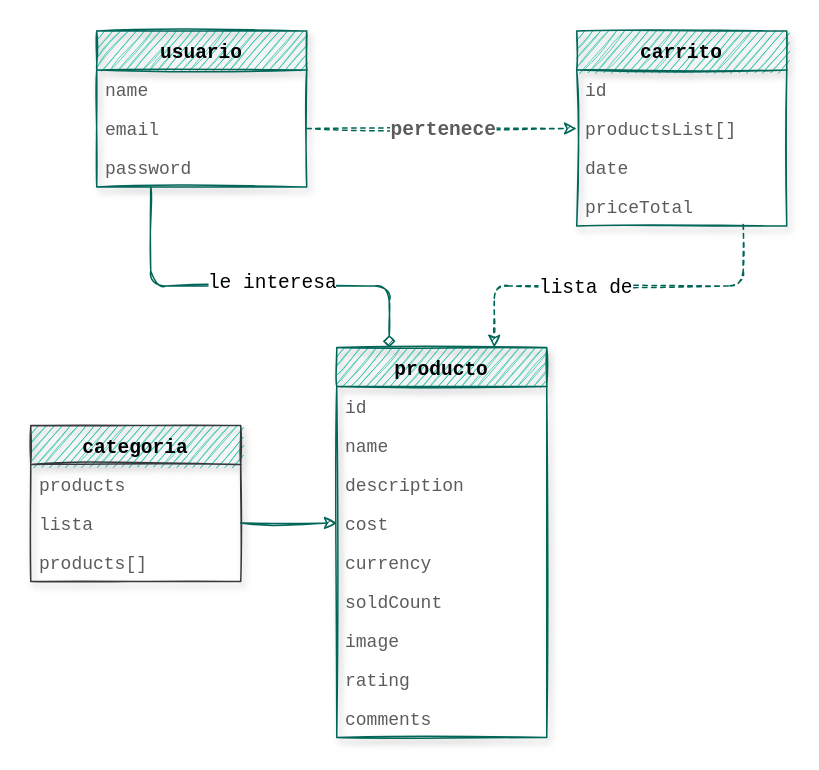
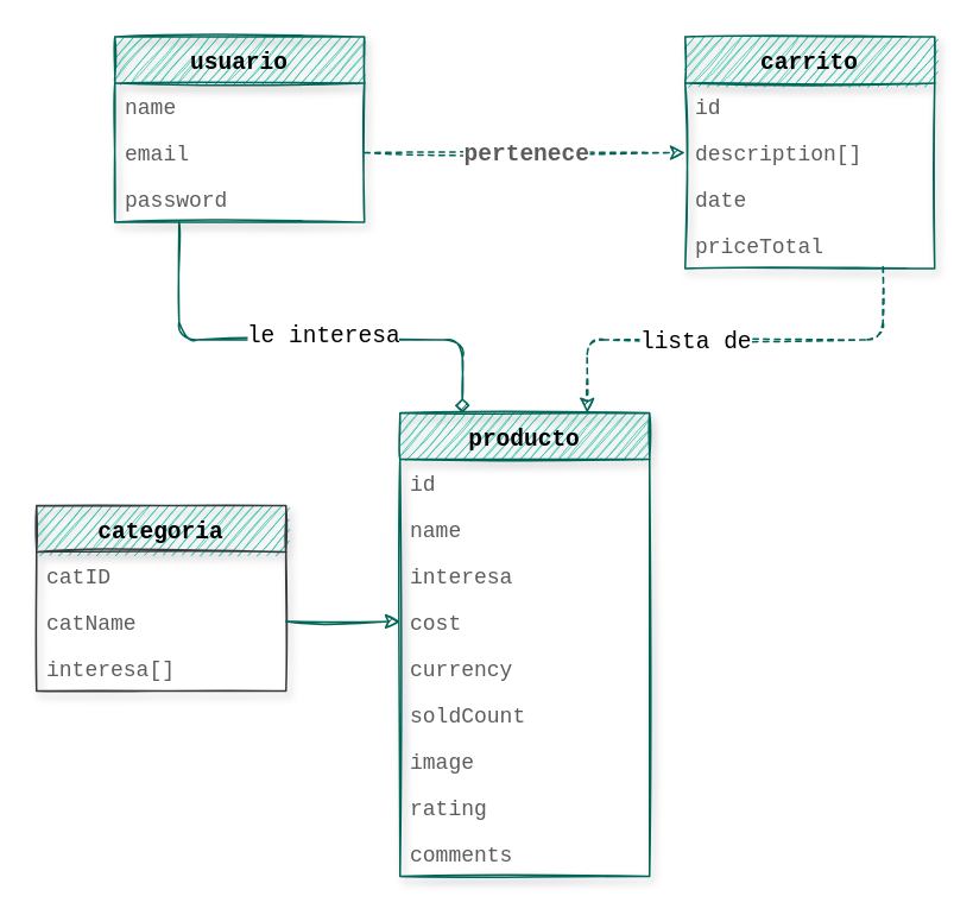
  <mxCell id="0" />
  <mxCell id="1" parent="0" />
  <mxCell id="2" style="edgeStyle=orthogonalEdgeStyle;curved=0;rounded=1;sketch=1;orthogonalLoop=1;jettySize=auto;html=1;entryX=0.25;entryY=0;entryDx=0;entryDy=0;strokeColor=#006658;fillColor=#21C0A5;fontFamily=Courier New;fontSize=13;fontColor=#000000;endArrow=diamond;" edge="1" parent="1" source="4" target="8"><mxGeometry relative="1" as="geometry"><Array as="points"><mxPoint x="100" y="190" /><mxPoint x="259" y="190" /></Array></mxGeometry></mxCell>
  <mxCell id="3" value="le interesa" style="edgeLabel;html=1;align=center;verticalAlign=middle;resizable=0;points=[];fontSize=13;fontFamily=Courier New;fontColor=#000000;" vertex="1" connectable="0" parent="2"><mxGeometry x="-0.098" y="3" relative="1" as="geometry"><mxPoint x="26" as="offset" /></mxGeometry></mxCell>
  <mxCell id="4" value="usuario" style="swimlane;fontStyle=1;childLayout=stackLayout;horizontal=1;startSize=26;horizontalStack=0;resizeParent=1;resizeParentMax=0;resizeLast=0;collapsible=1;marginBottom=0;sketch=1;strokeColor=#006658;shadow=1;labelBorderColor=none;verticalAlign=middle;fillColor=#21C0A5;fontSize=13;labelBackgroundColor=none;fontFamily=Courier New;" vertex="1" parent="1"><mxGeometry x="64" y="20" width="140" height="104" as="geometry" /></mxCell>
  <mxCell id="5" value="name" style="text;strokeColor=none;fillColor=none;align=left;verticalAlign=middle;spacingLeft=4;spacingRight=4;overflow=hidden;rotatable=0;points=[[0,0.5],[1,0.5]];portConstraint=eastwest;sketch=1;labelBorderColor=none;fontColor=#5C5C5C;fontFamily=Courier New;" vertex="1" parent="4"><mxGeometry y="26" width="140" height="26" as="geometry" /></mxCell>
  <mxCell id="6" value="email" style="text;strokeColor=none;fillColor=none;align=left;verticalAlign=middle;spacingLeft=4;spacingRight=4;overflow=hidden;rotatable=0;points=[[0,0.5],[1,0.5]];portConstraint=eastwest;sketch=1;labelBorderColor=none;fontColor=#5C5C5C;fontFamily=Courier New;" vertex="1" parent="4"><mxGeometry y="52" width="140" height="26" as="geometry" /></mxCell>
  <mxCell id="7" value="password" style="text;strokeColor=none;fillColor=none;align=left;verticalAlign=middle;spacingLeft=4;spacingRight=4;overflow=hidden;rotatable=0;points=[[0,0.5],[1,0.5]];portConstraint=eastwest;sketch=1;labelBorderColor=none;fontColor=#5C5C5C;fontFamily=Courier New;" vertex="1" parent="4"><mxGeometry y="78" width="140" height="26" as="geometry" /></mxCell>
  <mxCell id="8" value="producto" style="swimlane;fontStyle=1;childLayout=stackLayout;horizontal=1;startSize=26;horizontalStack=0;resizeParent=1;resizeParentMax=0;resizeLast=0;collapsible=1;marginBottom=0;strokeColor=#006658;sketch=1;labelBorderColor=none;verticalAlign=middle;shadow=1;fillColor=#21C0A5;fontSize=13;labelBackgroundColor=none;fontFamily=Courier New;" vertex="1" parent="1"><mxGeometry x="224" y="231" width="140" height="260" as="geometry" /></mxCell>
  <mxCell id="9" value="id" style="text;strokeColor=none;fillColor=none;align=left;verticalAlign=middle;spacingLeft=4;spacingRight=4;overflow=hidden;rotatable=0;points=[[0,0.5],[1,0.5]];portConstraint=eastwest;sketch=1;labelBorderColor=none;fontColor=#5C5C5C;fontFamily=Courier New;" vertex="1" parent="8"><mxGeometry y="26" width="140" height="26" as="geometry" /></mxCell>
  <mxCell id="10" value="name" style="text;strokeColor=none;fillColor=none;align=left;verticalAlign=middle;spacingLeft=4;spacingRight=4;overflow=hidden;rotatable=0;points=[[0,0.5],[1,0.5]];portConstraint=eastwest;sketch=1;labelBorderColor=none;fontColor=#5C5C5C;fontFamily=Courier New;" vertex="1" parent="8"><mxGeometry y="52" width="140" height="26" as="geometry" /></mxCell>
- <mxCell id="11" value="description" style="text;strokeColor=none;fillColor=none;align=left;verticalAlign=middle;spacingLeft=4;spacingRight=4;overflow=hidden;rotatable=0;points=[[0,0.5],[1,0.5]];portConstraint=eastwest;sketch=1;labelBorderColor=none;fontColor=#5C5C5C;fontFamily=Courier New;" vertex="1" parent="8"><mxGeometry y="78" width="140" height="26" as="geometry" /></mxCell>
+ <mxCell id="11" value="interesa" style="text;strokeColor=none;fillColor=none;align=left;verticalAlign=middle;spacingLeft=4;spacingRight=4;overflow=hidden;rotatable=0;points=[[0,0.5],[1,0.5]];portConstraint=eastwest;sketch=1;labelBorderColor=none;fontColor=#5C5C5C;fontFamily=Courier New;" vertex="1" parent="8"><mxGeometry y="78" width="140" height="26" as="geometry" /></mxCell>
  <mxCell id="12" value="cost" style="text;strokeColor=none;fillColor=none;align=left;verticalAlign=middle;spacingLeft=4;spacingRight=4;overflow=hidden;rotatable=0;points=[[0,0.5],[1,0.5]];portConstraint=eastwest;sketch=1;labelBorderColor=none;fontColor=#5C5C5C;fontFamily=Courier New;" vertex="1" parent="8"><mxGeometry y="104" width="140" height="26" as="geometry" /></mxCell>
  <mxCell id="13" value="currency" style="text;strokeColor=none;fillColor=none;align=left;verticalAlign=middle;spacingLeft=4;spacingRight=4;overflow=hidden;rotatable=0;points=[[0,0.5],[1,0.5]];portConstraint=eastwest;sketch=1;labelBorderColor=none;fontColor=#5C5C5C;fontFamily=Courier New;" vertex="1" parent="8"><mxGeometry y="130" width="140" height="26" as="geometry" /></mxCell>
  <mxCell id="14" value="soldCount" style="text;strokeColor=none;fillColor=none;align=left;verticalAlign=middle;spacingLeft=4;spacingRight=4;overflow=hidden;rotatable=0;points=[[0,0.5],[1,0.5]];portConstraint=eastwest;sketch=1;labelBorderColor=none;fontColor=#5C5C5C;fontFamily=Courier New;" vertex="1" parent="8"><mxGeometry y="156" width="140" height="26" as="geometry" /></mxCell>
  <mxCell id="15" value="image" style="text;strokeColor=none;fillColor=none;align=left;verticalAlign=middle;spacingLeft=4;spacingRight=4;overflow=hidden;rotatable=0;points=[[0,0.5],[1,0.5]];portConstraint=eastwest;sketch=1;labelBorderColor=none;fontColor=#5C5C5C;fontFamily=Courier New;" vertex="1" parent="8"><mxGeometry y="182" width="140" height="26" as="geometry" /></mxCell>
  <mxCell id="16" value="rating" style="text;strokeColor=none;fillColor=none;align=left;verticalAlign=middle;spacingLeft=4;spacingRight=4;overflow=hidden;rotatable=0;points=[[0,0.5],[1,0.5]];portConstraint=eastwest;sketch=1;labelBorderColor=none;fontColor=#5C5C5C;fontFamily=Courier New;" vertex="1" parent="8"><mxGeometry y="208" width="140" height="26" as="geometry" /></mxCell>
  <mxCell id="17" value="comments" style="text;strokeColor=none;fillColor=none;align=left;verticalAlign=middle;spacingLeft=4;spacingRight=4;overflow=hidden;rotatable=0;points=[[0,0.5],[1,0.5]];portConstraint=eastwest;sketch=1;labelBorderColor=none;fontColor=#5C5C5C;fontFamily=Courier New;" vertex="1" parent="8"><mxGeometry y="234" width="140" height="26" as="geometry" /></mxCell>
  <mxCell id="18" value="categoria" style="swimlane;fontStyle=1;childLayout=stackLayout;horizontal=1;startSize=26;horizontalStack=0;resizeParent=1;resizeParentMax=0;resizeLast=0;collapsible=1;marginBottom=0;strokeColor=#36393d;sketch=1;labelBorderColor=none;verticalAlign=middle;shadow=1;fillColor=#21C0A5;fontSize=13;labelBackgroundColor=none;fontFamily=Courier New;" vertex="1" parent="1"><mxGeometry x="20" y="283" width="140" height="104" as="geometry" /></mxCell>
- <mxCell id="19" value="products" style="text;strokeColor=none;fillColor=none;align=left;verticalAlign=middle;spacingLeft=4;spacingRight=4;overflow=hidden;rotatable=0;points=[[0,0.5],[1,0.5]];portConstraint=eastwest;sketch=1;labelBorderColor=none;fontColor=#5C5C5C;fontFamily=Courier New;" vertex="1" parent="18"><mxGeometry y="26" width="140" height="26" as="geometry" /></mxCell>
- <mxCell id="20" value="lista" style="text;strokeColor=none;fillColor=none;align=left;verticalAlign=middle;spacingLeft=4;spacingRight=4;overflow=hidden;rotatable=0;points=[[0,0.5],[1,0.5]];portConstraint=eastwest;sketch=1;labelBorderColor=none;fontColor=#5C5C5C;fontFamily=Courier New;" vertex="1" parent="18"><mxGeometry y="52" width="140" height="26" as="geometry" /></mxCell>
- <mxCell id="21" value="products[]" style="text;strokeColor=none;fillColor=none;align=left;verticalAlign=middle;spacingLeft=4;spacingRight=4;overflow=hidden;rotatable=0;points=[[0,0.5],[1,0.5]];portConstraint=eastwest;sketch=1;labelBorderColor=none;fontColor=#5C5C5C;fontFamily=Courier New;" vertex="1" parent="18"><mxGeometry y="78" width="140" height="26" as="geometry" /></mxCell>
+ <mxCell id="19" value="catID" style="text;strokeColor=none;fillColor=none;align=left;verticalAlign=middle;spacingLeft=4;spacingRight=4;overflow=hidden;rotatable=0;points=[[0,0.5],[1,0.5]];portConstraint=eastwest;sketch=1;labelBorderColor=none;fontColor=#5C5C5C;fontFamily=Courier New;" vertex="1" parent="18"><mxGeometry y="26" width="140" height="26" as="geometry" /></mxCell>
+ <mxCell id="20" value="catName" style="text;strokeColor=none;fillColor=none;align=left;verticalAlign=middle;spacingLeft=4;spacingRight=4;overflow=hidden;rotatable=0;points=[[0,0.5],[1,0.5]];portConstraint=eastwest;sketch=1;labelBorderColor=none;fontColor=#5C5C5C;fontFamily=Courier New;" vertex="1" parent="18"><mxGeometry y="52" width="140" height="26" as="geometry" /></mxCell>
+ <mxCell id="21" value="interesa[]" style="text;strokeColor=none;fillColor=none;align=left;verticalAlign=middle;spacingLeft=4;spacingRight=4;overflow=hidden;rotatable=0;points=[[0,0.5],[1,0.5]];portConstraint=eastwest;sketch=1;labelBorderColor=none;fontColor=#5C5C5C;fontFamily=Courier New;" vertex="1" parent="18"><mxGeometry y="78" width="140" height="26" as="geometry" /></mxCell>
  <mxCell id="22" style="edgeStyle=orthogonalEdgeStyle;curved=0;rounded=1;sketch=1;orthogonalLoop=1;jettySize=auto;html=1;entryX=0.75;entryY=0;entryDx=0;entryDy=0;strokeColor=#006658;fillColor=#21C0A5;fontFamily=Courier New;fontSize=13;fontColor=#000000;exitX=0.793;exitY=0.962;exitDx=0;exitDy=0;exitPerimeter=0;dashed=1;" edge="1" parent="1" source="28" target="8"><mxGeometry relative="1" as="geometry"><Array as="points"><mxPoint x="495" y="190" /><mxPoint x="329" y="190" /></Array></mxGeometry></mxCell>
  <mxCell id="23" value="lista de" style="edgeLabel;html=1;align=center;verticalAlign=middle;resizable=0;points=[];fontSize=13;fontFamily=Courier New;fontColor=#000000;" vertex="1" connectable="0" parent="22"><mxGeometry x="0.282" relative="1" as="geometry"><mxPoint x="13" as="offset" /></mxGeometry></mxCell>
  <mxCell id="24" value="carrito" style="swimlane;fontStyle=1;childLayout=stackLayout;horizontal=1;startSize=26;horizontalStack=0;resizeParent=1;resizeParentMax=0;resizeLast=0;collapsible=1;marginBottom=0;strokeColor=#006658;sketch=1;labelBorderColor=none;verticalAlign=middle;shadow=1;swimlaneFillColor=none;fillColor=#21C0A5;fontSize=13;labelBackgroundColor=none;fontFamily=Courier New;" vertex="1" parent="1"><mxGeometry x="384" y="20" width="140" height="130" as="geometry" /></mxCell>
  <mxCell id="25" value="id" style="text;strokeColor=none;fillColor=none;align=left;verticalAlign=middle;spacingLeft=4;spacingRight=4;overflow=hidden;rotatable=0;points=[[0,0.5],[1,0.5]];portConstraint=eastwest;sketch=1;labelBorderColor=none;fontColor=#5C5C5C;fontFamily=Courier New;" vertex="1" parent="24"><mxGeometry y="26" width="140" height="26" as="geometry" /></mxCell>
- <mxCell id="26" value="productsList[]" style="text;strokeColor=none;fillColor=none;align=left;verticalAlign=middle;spacingLeft=4;spacingRight=4;overflow=hidden;rotatable=0;points=[[0,0.5],[1,0.5]];portConstraint=eastwest;sketch=1;labelBorderColor=none;fontColor=#5C5C5C;fontFamily=Courier New;" vertex="1" parent="24"><mxGeometry y="52" width="140" height="26" as="geometry" /></mxCell>
+ <mxCell id="26" value="description[]" style="text;strokeColor=none;fillColor=none;align=left;verticalAlign=middle;spacingLeft=4;spacingRight=4;overflow=hidden;rotatable=0;points=[[0,0.5],[1,0.5]];portConstraint=eastwest;sketch=1;labelBorderColor=none;fontColor=#5C5C5C;fontFamily=Courier New;" vertex="1" parent="24"><mxGeometry y="52" width="140" height="26" as="geometry" /></mxCell>
  <mxCell id="27" value="date" style="text;strokeColor=none;fillColor=none;align=left;verticalAlign=middle;spacingLeft=4;spacingRight=4;overflow=hidden;rotatable=0;points=[[0,0.5],[1,0.5]];portConstraint=eastwest;sketch=1;labelBorderColor=none;fontColor=#5C5C5C;fontFamily=Courier New;" vertex="1" parent="24"><mxGeometry y="78" width="140" height="26" as="geometry" /></mxCell>
  <mxCell id="28" value="priceTotal" style="text;strokeColor=none;fillColor=none;align=left;verticalAlign=middle;spacingLeft=4;spacingRight=4;overflow=hidden;rotatable=0;points=[[0,0.5],[1,0.5]];portConstraint=eastwest;sketch=1;labelBorderColor=none;fontColor=#5C5C5C;fontFamily=Courier New;" vertex="1" parent="24"><mxGeometry y="104" width="140" height="26" as="geometry" /></mxCell>
  <mxCell id="29" style="edgeStyle=orthogonalEdgeStyle;rounded=1;orthogonalLoop=1;jettySize=auto;html=1;entryX=0;entryY=0.5;entryDx=0;entryDy=0;strokeColor=#006658;sketch=1;labelBorderColor=none;verticalAlign=middle;fontColor=#5C5C5C;fontFamily=Courier New;dashed=1;" edge="1" parent="1" source="6" target="26"><mxGeometry relative="1" as="geometry" /></mxCell>
  <mxCell id="30" value="pertenece" style="edgeLabel;html=1;align=center;verticalAlign=middle;resizable=0;points=[];fontSize=13;sketch=1;labelBorderColor=none;fontColor=#5C5C5C;fontFamily=Courier New;fontStyle=1" vertex="1" connectable="0" parent="29"><mxGeometry x="-0.279" y="1" relative="1" as="geometry"><mxPoint x="25" y="1" as="offset" /></mxGeometry></mxCell>
  <mxCell id="31" style="edgeStyle=orthogonalEdgeStyle;curved=0;rounded=1;sketch=1;orthogonalLoop=1;jettySize=auto;html=1;strokeColor=#006658;fillColor=#21C0A5;fontFamily=Courier New;fontSize=13;fontColor=#000000;" edge="1" parent="1" source="20"><mxGeometry relative="1" as="geometry"><mxPoint x="224" y="348" as="targetPoint" /><Array as="points"><mxPoint x="224" y="348" /></Array></mxGeometry></mxCell>
